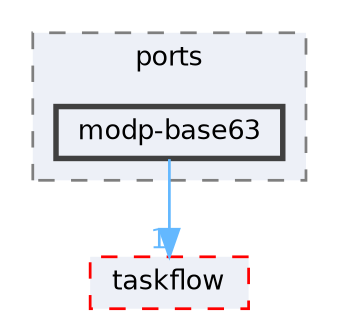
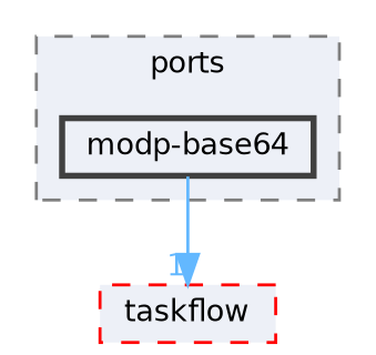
  digraph {
    compound=true
    node [fillcolor="#edf0f7" fontname=Helvetica fontsize=10 shape=box]
-   n1 [color=grey25 height=0.2 label="modp-base63" style="filled,bold" width=0.4]
+   n1 [color=grey25 height=0.2 label="modp-base64" style="filled,bold" width=0.4]
    n2 [color=red height=0.2 label=taskflow style="filled,dashed" width=0.4]
    subgraph cluster_1 {
      bgcolor="#edf0f7"
      fontname=Helvetica
      fontsize=10
      label=ports
      pencolor=grey50
      style="filled,dashed"
      n1
    }
    n1 -> n2 [color=steelblue1 fontcolor=steelblue1 fontname=Helvetica fontsize=10 headlabel=1 labeldistance=1.5 labelfontname=Helvetica labelfontsize=10]
  }
